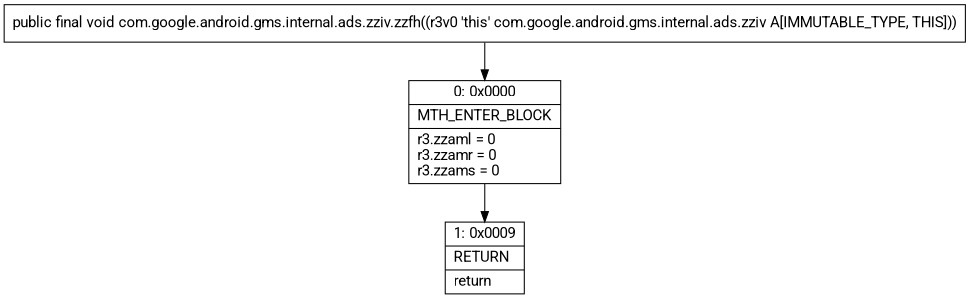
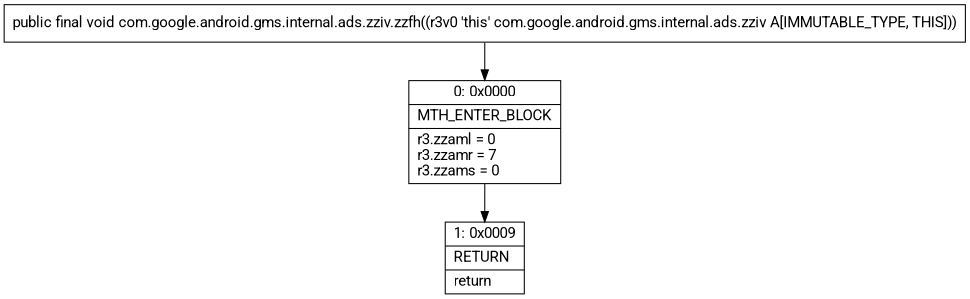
  digraph {
    fontname=Roboto
    node [shape=record fontname=Roboto]
    edge [fontname=Roboto]
-   n1 [label="{0\:\ 0x0000|MTH_ENTER_BLOCK\l|r3.zzaml = 0\lr3.zzamr = 0\lr3.zzams = 0\l}"]
+   n1 [label="{0\:\ 0x0000|MTH_ENTER_BLOCK\l|r3.zzaml = 0\lr3.zzamr = 7\lr3.zzams = 0\l}"]
    n2 [label="{1\:\ 0x0009|RETURN\l|return\l}"]
    n3 [label="{public final void com.google.android.gms.internal.ads.zziv.zzfh((r3v0 'this' com.google.android.gms.internal.ads.zziv A[IMMUTABLE_TYPE, THIS])) }"]
    n1 -> n2
    n3 -> n1
  }
